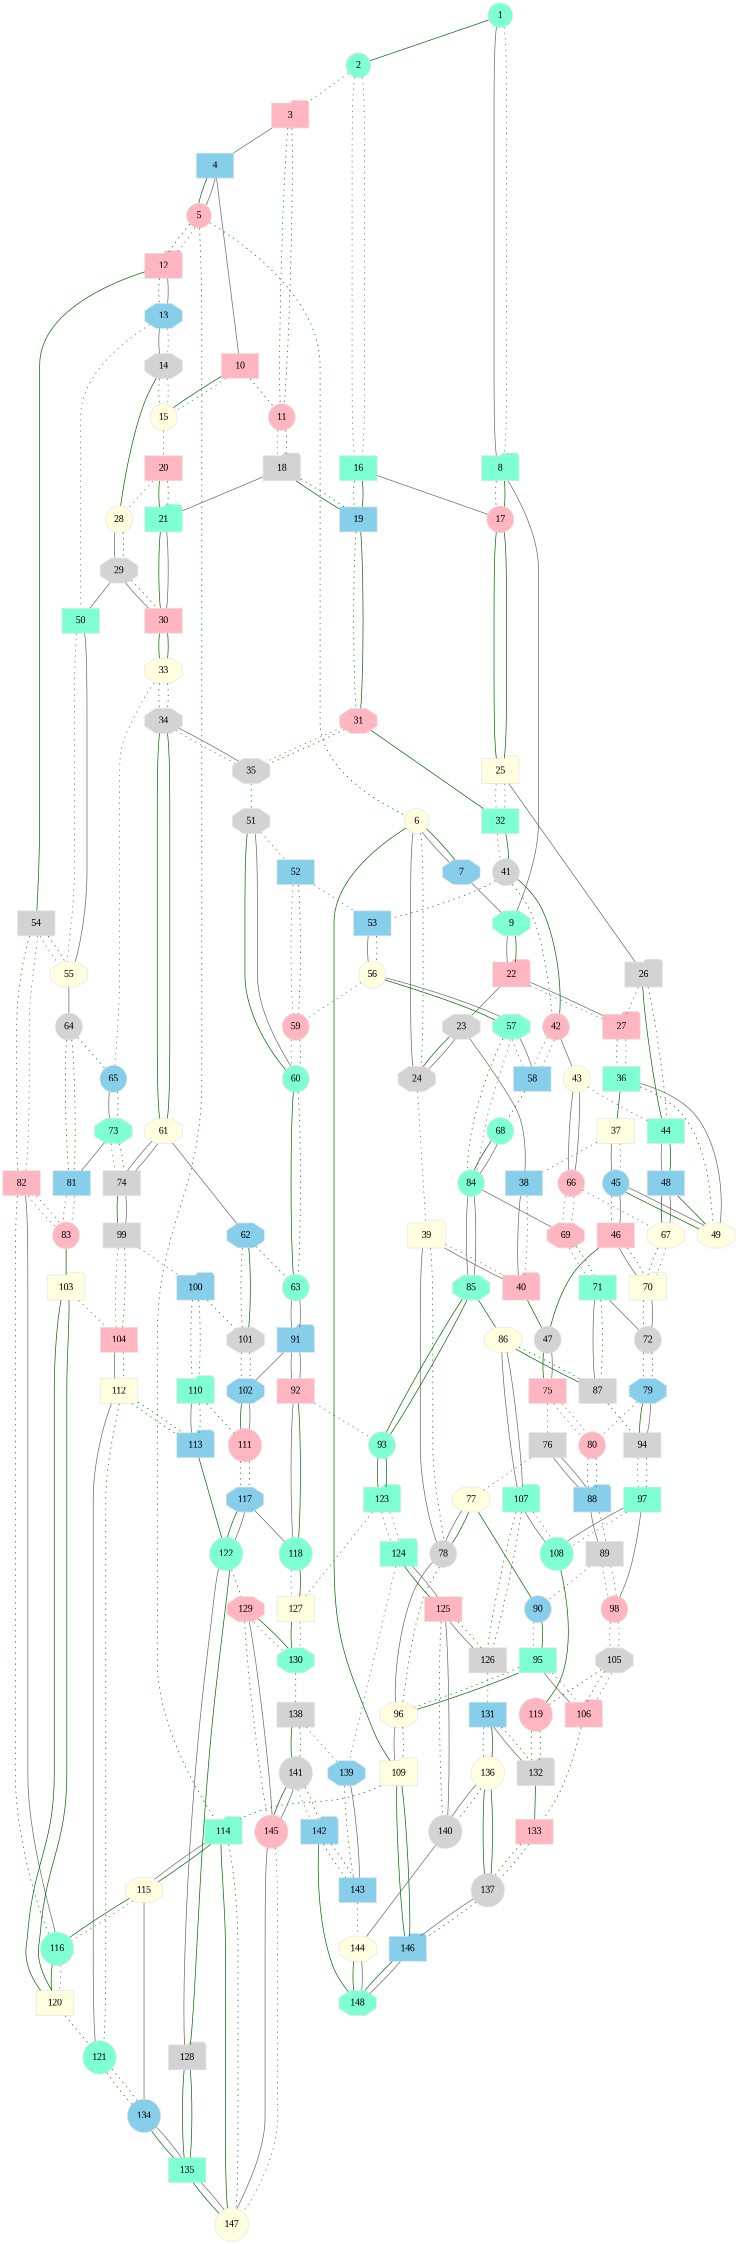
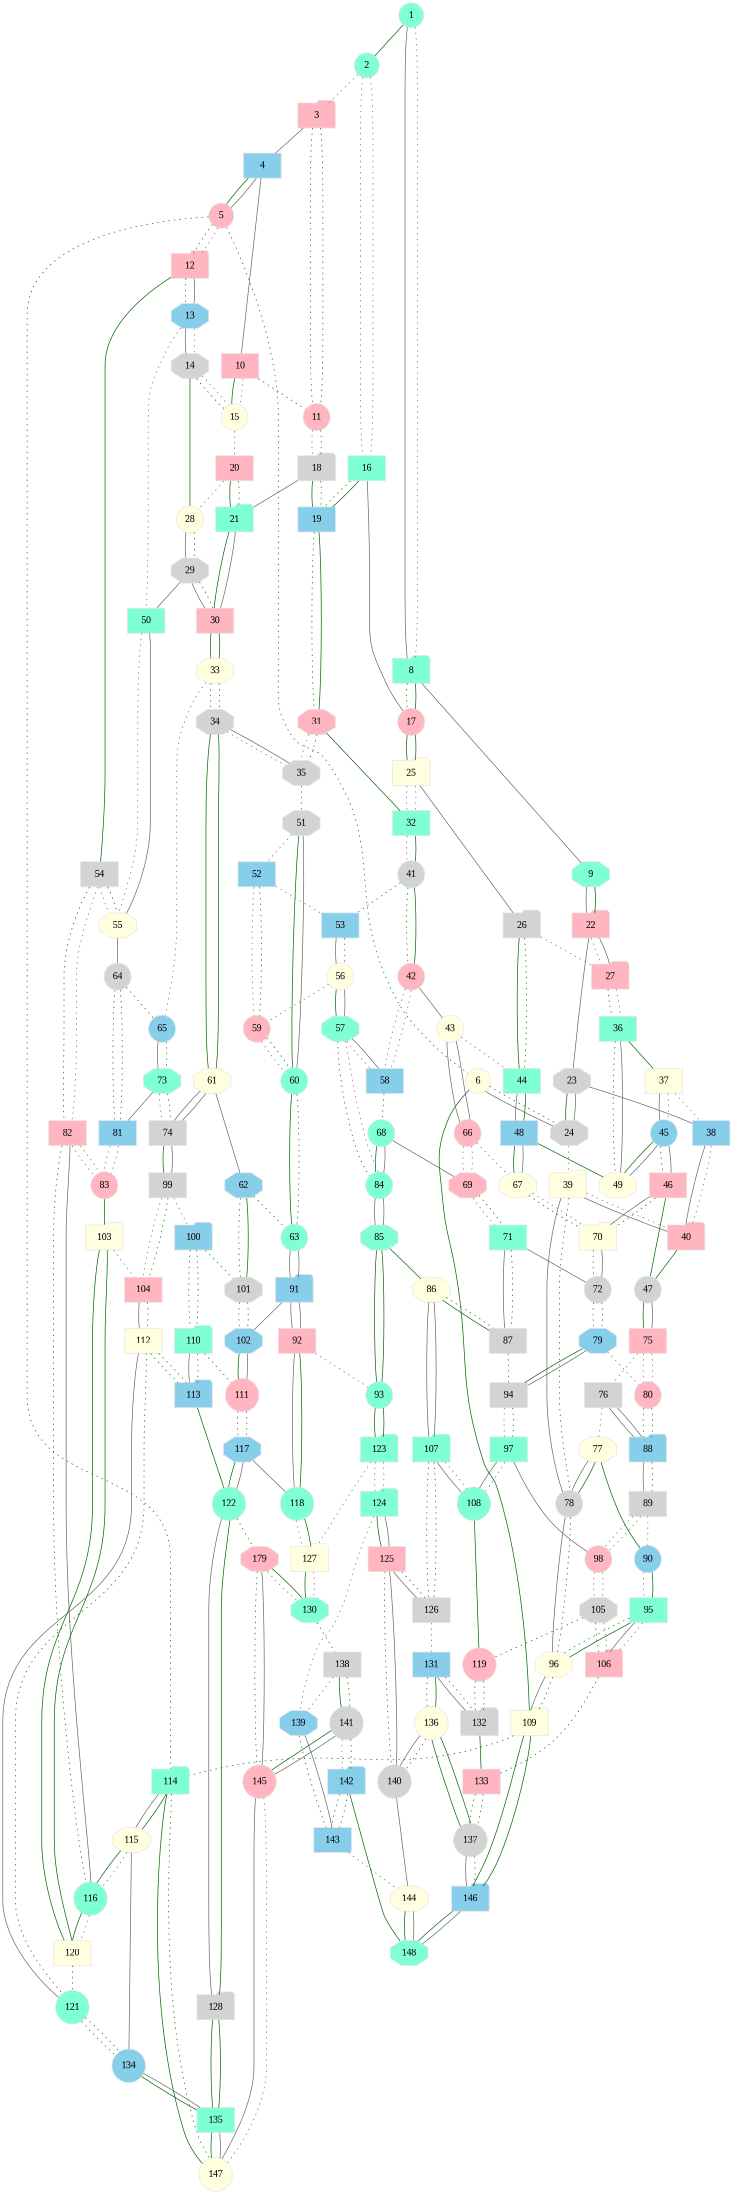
  graph {
    fontname="Liberation Serif"
    node [color=gray90 fillcolor=aquamarine fontname="Liberation Serif" shape=circle style=filled]
    edge [color=darkgreen fontname="Liberation Serif" style=dotted]
    1
    2
    8 [shape=folder]
    3 [fillcolor=lightpink shape=folder]
    16 [shape=box]
    9 [shape=octagon]
    17 [fillcolor=lightpink]
    4 [fillcolor=skyblue shape=box]
    11 [fillcolor=lightpink]
    19 [fillcolor=skyblue shape=box]
    5 [fillcolor=lightpink]
    10 [fillcolor=lightpink shape=box]
    18 [fillcolor=lightgrey shape=folder]
    6 [fillcolor=lightyellow]
    12 [fillcolor=lightpink shape=folder]
    114 [shape=folder]
    15 [fillcolor=lightyellow]
-   7 [fillcolor=skyblue shape=octagon]
    24 [fillcolor=lightgrey shape=octagon]
    109 [fillcolor=lightyellow shape=folder]
    13 [fillcolor=skyblue shape=octagon]
    54 [fillcolor=lightgrey shape=box]
    115 [fillcolor=lightyellow shape=octagon]
    147 [fillcolor=lightyellow]
    39 [fillcolor=lightyellow shape=folder]
    146 [fillcolor=skyblue shape=folder]
    22 [fillcolor=lightpink shape=folder]
    25 [fillcolor=lightyellow shape=folder]
    23 [fillcolor=lightgrey shape=octagon]
    27 [fillcolor=lightpink shape=folder]
    20 [fillcolor=lightpink shape=box]
    21 [shape=folder]
    14 [fillcolor=lightgrey shape=octagon]
    50 [shape=box]
    55 [fillcolor=lightyellow shape=octagon]
    82 [fillcolor=lightpink shape=box]
    28 [fillcolor=lightyellow]
    29 [fillcolor=lightgrey shape=octagon]
    31 [fillcolor=lightpink shape=octagon]
    26 [fillcolor=lightgrey shape=folder]
    32 [shape=box]
    30 [fillcolor=lightpink shape=box]
    35 [fillcolor=lightgrey shape=octagon]
    33 [fillcolor=lightyellow shape=octagon]
    38 [fillcolor=skyblue shape=box]
    36 [shape=box]
    40 [fillcolor=lightpink shape=folder]
    78 [fillcolor=lightgrey]
    44 [shape=box]
    41 [fillcolor=lightgrey]
    48 [fillcolor=skyblue shape=box]
    37 [fillcolor=lightyellow shape=box]
    49 [fillcolor=lightyellow shape=octagon]
    34 [fillcolor=lightgrey shape=octagon]
    65 [fillcolor=skyblue]
    51 [fillcolor=lightgrey shape=octagon]
    42 [fillcolor=lightpink]
    53 [fillcolor=skyblue shape=box]
    61 [fillcolor=lightyellow shape=octagon]
    73 [shape=octagon]
    62 [fillcolor=skyblue shape=octagon]
    74 [fillcolor=lightgrey shape=box]
    52 [fillcolor=skyblue shape=box]
    60
    45 [fillcolor=skyblue]
    46 [fillcolor=lightpink shape=box]
    47 [fillcolor=lightgrey]
    96 [fillcolor=lightyellow shape=octagon]
    75 [fillcolor=lightpink shape=box]
    43 [fillcolor=lightyellow]
    58 [fillcolor=skyblue shape=box]
    56 [fillcolor=lightyellow]
    66 [fillcolor=lightpink]
    68
    67 [fillcolor=lightyellow shape=octagon]
    69 [fillcolor=lightpink shape=octagon]
    70 [fillcolor=lightyellow shape=folder]
    72 [fillcolor=lightgrey]
    76 [fillcolor=lightgrey shape=box]
    80 [fillcolor=lightpink]
    64 [fillcolor=lightgrey]
    59 [fillcolor=lightpink]
    63
    57 [shape=octagon]
    83 [fillcolor=lightpink]
    116
    81 [fillcolor=skyblue shape=box]
    84
    85 [shape=octagon]
    91 [fillcolor=skyblue shape=folder]
    101 [fillcolor=lightgrey shape=octagon]
    99 [fillcolor=lightgrey shape=box]
    102 [fillcolor=skyblue shape=octagon]
    92 [fillcolor=lightpink shape=box]
    71 [shape=box]
    87 [fillcolor=lightgrey shape=box]
    79 [fillcolor=skyblue shape=octagon]
    94 [fillcolor=lightgrey shape=box]
    100 [fillcolor=skyblue shape=folder]
    104 [fillcolor=lightpink shape=box]
    77 [fillcolor=lightyellow shape=octagon]
    88 [fillcolor=skyblue shape=folder]
    90 [fillcolor=skyblue]
    89 [fillcolor=lightgrey shape=box]
    95 [shape=box]
    97 [shape=box]
    103 [fillcolor=lightyellow shape=folder]
    120 [fillcolor=lightyellow shape=box]
    86 [fillcolor=lightyellow shape=octagon]
    93
    107 [shape=folder]
    123 [shape=folder]
    108
    126 [fillcolor=lightgrey shape=box]
    98 [fillcolor=lightpink]
    105 [fillcolor=lightgrey shape=octagon]
    106 [fillcolor=lightpink shape=folder]
    118
    111 [fillcolor=lightpink]
    127 [fillcolor=lightyellow shape=folder]
    124 [shape=folder]
    133 [fillcolor=lightpink shape=box]
    119 [fillcolor=lightpink]
    110 [shape=folder]
    112 [fillcolor=lightyellow shape=box]
    113 [fillcolor=skyblue shape=folder]
    117 [fillcolor=skyblue shape=octagon]
    121
    132 [fillcolor=lightgrey shape=folder]
    137 [fillcolor=lightgrey]
    131 [fillcolor=skyblue shape=box]
    148 [shape=octagon]
    122
    134 [fillcolor=skyblue]
    128 [fillcolor=lightgrey shape=folder]
-   129 [fillcolor=lightpink shape=octagon]
+   129 [fillcolor=lightpink shape=octagon label=179]
    135 [shape=box]
    130 [shape=octagon]
    125 [fillcolor=lightpink shape=box]
    139 [fillcolor=skyblue shape=octagon]
    140 [fillcolor=lightgrey]
    143 [fillcolor=skyblue shape=box]
    144 [fillcolor=lightyellow shape=octagon]
    136 [fillcolor=lightyellow]
    138 [fillcolor=lightgrey shape=box]
    145 [fillcolor=lightpink]
    141 [fillcolor=lightgrey]
    142 [fillcolor=skyblue shape=folder]
    1 -- 2 [style=solid]
    1 -- 8 [color=gray40 style=solid]
    1 -- 8 [color=gray40]
    2 -- 3 [color=gray40]
    2 -- 16 [color=gray40]
    2 -- 16 [color=gray40]
    8 -- 9 [color=gray40 style=solid]
    8 -- 17
    8 -- 17 [style=solid]
    3 -- 4 [color=gray40 style=solid]
    3 -- 11
    3 -- 11
    16 -- 17 [color=gray40 style=solid]
    16 -- 19
    16 -- 19 [style=solid]
    9 -- 22 [color=gray40 style=solid]
    9 -- 22 [style=solid]
    17 -- 25 [style=solid]
    17 -- 25 [style=solid]
    4 -- 5 [style=solid]
    4 -- 5 [color=gray40 style=solid]
    4 -- 10 [color=gray40 style=solid]
    11 -- 18 [color=gray40]
    11 -- 18
    19 -- 31
    19 -- 31 [style=solid]
    5 -- 6
    5 -- 12
    5 -- 12 [color=gray40]
    5 -- 114
    10 -- 11
    10 -- 15 [style=solid]
    10 -- 15 [color=gray40]
    18 -- 19 [style=solid]
    18 -- 19
    18 -- 21 [color=gray40 style=solid]
-   6 -- 7 [color=gray40 style=solid]
-   6 -- 7 [style=solid]
    6 -- 24 [color=gray40 style=solid]
    6 -- 24
    6 -- 109 [style=solid]
    12 -- 13
    12 -- 13 [color=gray40 style=solid]
    12 -- 54 [style=solid]
    114 -- 115 [color=gray40 style=solid]
    114 -- 115 [style=solid]
    114 -- 147 [style=solid]
    114 -- 147
    15 -- 20 [color=gray40]
-   7 -- 9 [color=gray40 style=solid]
    24 -- 39 [color=gray40]
    109 -- 114
    109 -- 146 [style=solid]
    109 -- 146 [style=solid]
    13 -- 14 [color=gray40 style=solid]
    13 -- 14 [color=gray40]
    13 -- 50 [color=gray40]
    54 -- 55 [color=gray40]
    54 -- 55
    54 -- 82
    54 -- 82 [color=gray40]
    115 -- 116 [style=solid]
    115 -- 116 [color=gray40]
    115 -- 134 [color=gray40 style=solid]
    39 -- 40 [color=gray40 style=solid]
    39 -- 40 [color=gray40]
    39 -- 78 [color=gray40 style=solid]
    39 -- 78
    146 -- 148 [style=solid]
    146 -- 148 [color=gray40 style=solid]
    22 -- 23 [color=gray40 style=solid]
    22 -- 27 [color=gray40]
    22 -- 27 [color=gray40 style=solid]
    25 -- 26 [color=gray40 style=solid]
    25 -- 32 [color=gray40]
    25 -- 32 [color=gray40]
    23 -- 24 [style=solid]
    23 -- 24 [color=gray40 style=solid]
    23 -- 38 [color=gray40 style=solid]
    27 -- 36
    27 -- 36 [color=gray40]
    20 -- 21 [style=solid]
    20 -- 21
    20 -- 28 [color=gray40]
    21 -- 30 [style=solid]
    21 -- 30 [color=gray40 style=solid]
    14 -- 15
    14 -- 15 [color=gray40]
    14 -- 28 [style=solid]
    50 -- 55 [color=gray40]
    50 -- 55 [color=gray40 style=solid]
    55 -- 64 [color=gray40 style=solid]
    82 -- 83 [color=gray40]
    82 -- 83 [color=gray40]
    82 -- 116
    82 -- 116 [color=gray40 style=solid]
    28 -- 29 [color=gray40 style=solid]
    28 -- 29
    29 -- 50 [color=gray40 style=solid]
    29 -- 30 [color=gray40 style=solid]
    29 -- 30
    31 -- 32 [style=solid]
    31 -- 35 [color=gray40]
    31 -- 35
    26 -- 27 [color=gray40]
    26 -- 44 [style=solid]
    26 -- 44
    32 -- 41 [color=gray40]
    32 -- 41 [style=solid]
    30 -- 33 [style=solid]
    30 -- 33 [style=solid]
    35 -- 51
    33 -- 34
    33 -- 34
    33 -- 65 [color=gray40]
    38 -- 40 [color=gray40 style=solid]
    38 -- 40 [color=gray40]
    36 -- 37 [style=solid]
    36 -- 49
    36 -- 49 [color=gray40 style=solid]
    40 -- 47 [style=solid]
    78 -- 96 [color=gray40 style=solid]
    78 -- 96
    44 -- 48 [color=gray40 style=solid]
    44 -- 48 [style=solid]
    41 -- 42
    41 -- 42 [style=solid]
    41 -- 53
    48 -- 49 [style=solid]
    48 -- 67 [style=solid]
    48 -- 67 [color=gray40 style=solid]
    37 -- 38 [color=gray40]
    37 -- 45 [color=gray40 style=solid]
    37 -- 45 [color=gray40]
    34 -- 35 [color=gray40]
    34 -- 35 [color=gray40 style=solid]
    34 -- 61 [style=solid]
    34 -- 61 [style=solid]
    65 -- 73 [color=gray40 style=solid]
    65 -- 73
    51 -- 52 [color=gray40]
    51 -- 60 [style=solid]
    51 -- 60 [color=gray40 style=solid]
    42 -- 43 [color=gray40 style=solid]
    42 -- 58 [color=gray40]
    42 -- 58 [color=gray40]
    53 -- 56 [color=gray40 style=solid]
    53 -- 56
    61 -- 62 [color=gray40 style=solid]
    61 -- 74 [color=gray40 style=solid]
    61 -- 74 [color=gray40 style=solid]
    73 -- 74 [color=gray40]
    73 -- 74
    73 -- 81 [color=gray40 style=solid]
    62 -- 63
    62 -- 101
    62 -- 101 [style=solid]
    74 -- 99 [style=solid]
    74 -- 99 [color=gray40 style=solid]
    52 -- 53 [color=gray40]
    52 -- 59 [color=gray40]
    52 -- 59
    60 -- 63 [style=solid]
    60 -- 63
    45 -- 49 [style=solid]
    45 -- 49 [color=gray40 style=solid]
    45 -- 46
    45 -- 46 [color=gray40 style=solid]
    46 -- 47 [style=solid]
    46 -- 70 [color=gray40 style=solid]
    46 -- 70
    47 -- 75 [style=solid]
    47 -- 75 [color=gray40 style=solid]
    96 -- 109 [color=gray40 style=solid]
    96 -- 109
    75 -- 76 [color=gray40]
    75 -- 80 [color=gray40]
    75 -- 80 [color=gray40]
    43 -- 44 [color=gray40]
    43 -- 66 [color=gray40 style=solid]
    43 -- 66 [color=gray40 style=solid]
    58 -- 68
    56 -- 59 [color=gray40]
    56 -- 57 [style=solid]
    56 -- 57 [color=gray40 style=solid]
    66 -- 67 [color=gray40]
    66 -- 69 [color=gray40]
    66 -- 69 [color=gray40]
-   84 -- 69 [color=gray40 style=solid]
+   68 -- 69 [color=gray40 style=solid]
    68 -- 84 [style=solid]
    68 -- 84 [color=gray40 style=solid]
    67 -- 70
    67 -- 70 [color=gray40]
    69 -- 71 [color=gray40]
    69 -- 71
    70 -- 72
    70 -- 72 [color=gray40 style=solid]
    72 -- 79
    72 -- 79
    76 -- 77 [color=gray40]
    76 -- 88 [color=gray40 style=solid]
    76 -- 88 [color=gray40 style=solid]
    80 -- 88
    80 -- 88
    64 -- 65
    64 -- 81
    64 -- 81
    59 -- 60 [color=gray40]
    59 -- 60
    63 -- 91 [color=gray40 style=solid]
    63 -- 91 [color=gray40 style=solid]
    57 -- 58 [color=gray40]
    57 -- 58 [color=gray40 style=solid]
    57 -- 84
    57 -- 84 [color=gray40]
    83 -- 103 [style=solid]
    116 -- 120 [style=solid]
    116 -- 120 [color=gray40]
    81 -- 83 [color=gray40]
    81 -- 83 [color=gray40]
    84 -- 85 [color=gray40 style=solid]
    84 -- 85 [color=gray40 style=solid]
    85 -- 86 [style=solid]
    85 -- 93 [style=solid]
    85 -- 93 [style=solid]
    91 -- 102 [color=gray40 style=solid]
    91 -- 92 [color=gray40 style=solid]
    91 -- 92 [color=gray40 style=solid]
    101 -- 102
    101 -- 102
    99 -- 100 [color=gray40]
    99 -- 104 [color=gray40]
    99 -- 104
    102 -- 111 [style=solid]
    102 -- 111 [color=gray40 style=solid]
    92 -- 93 [color=gray40]
    92 -- 118 [color=gray40 style=solid]
    92 -- 118 [style=solid]
    71 -- 72 [color=gray40 style=solid]
    71 -- 87 [color=gray40 style=solid]
    71 -- 87
    87 -- 94
    79 -- 80 [color=gray40]
    79 -- 94 [style=solid]
    79 -- 94 [color=gray40 style=solid]
    94 -- 97 [color=gray40]
    94 -- 97
    100 -- 101
    100 -- 110
    100 -- 110
    104 -- 112 [color=gray40 style=solid]
    104 -- 112
    77 -- 78 [color=gray40 style=solid]
    77 -- 78 [style=solid]
    77 -- 90 [style=solid]
    88 -- 89 [color=gray40 style=solid]
    88 -- 89
    90 -- 95 [color=gray40]
    90 -- 95 [style=solid]
    89 -- 90 [color=gray40]
    89 -- 98 [color=gray40]
    89 -- 98 [color=gray40]
    95 -- 96
    95 -- 96 [style=solid]
    95 -- 106 [color=gray40 style=solid]
    95 -- 106 [color=gray40]
    97 -- 108 [color=gray40 style=solid]
    97 -- 108 [color=gray40]
    97 -- 98 [color=gray40 style=solid]
    103 -- 104 [color=gray40]
    103 -- 120 [style=solid]
    103 -- 120 [style=solid]
    120 -- 121
    86 -- 87 [style=solid]
    86 -- 87
    86 -- 107 [color=gray40 style=solid]
    86 -- 107 [color=gray40 style=solid]
    93 -- 123 [style=solid]
    93 -- 123 [style=solid]
    107 -- 108 [color=gray40 style=solid]
    107 -- 108 [color=gray40]
    107 -- 126
    107 -- 126
    123 -- 127 [color=gray40]
    123 -- 124 [color=gray40]
    123 -- 124 [color=gray40]
    108 -- 119 [style=solid]
    126 -- 131 [color=gray40]
    98 -- 105 [color=gray40]
    98 -- 105 [color=gray40]
    105 -- 106
    105 -- 106 [color=gray40]
    105 -- 119
    106 -- 133
    118 -- 127 [color=gray40]
    118 -- 127 [style=solid]
    111 -- 117
    111 -- 117
    127 -- 130 [style=solid]
    127 -- 130 [color=gray40]
    124 -- 125 [style=solid]
    124 -- 125 [color=gray40 style=solid]
    124 -- 139 [color=gray40]
    133 -- 137
    133 -- 137
    119 -- 132
    119 -- 132
    110 -- 111
    110 -- 113 [color=gray40 style=solid]
    110 -- 113
    112 -- 113
    112 -- 113
    112 -- 121 [color=gray40 style=solid]
    112 -- 121
    113 -- 122 [style=solid]
    117 -- 118 [color=gray40 style=solid]
    117 -- 122 [style=solid]
    117 -- 122 [color=gray40 style=solid]
    121 -- 134
    121 -- 134
    132 -- 133 [style=solid]
    137 -- 146 [color=gray40 style=solid]
    137 -- 146
    131 -- 132 [color=gray40 style=solid]
    131 -- 132
    131 -- 136
    131 -- 136 [style=solid]
    122 -- 128 [color=gray40 style=solid]
    122 -- 128 [style=solid]
    122 -- 129
    134 -- 135 [style=solid]
    134 -- 135 [color=gray40 style=solid]
    128 -- 135 [style=solid]
    128 -- 135 [style=solid]
    129 -- 130 [color=gray40]
    129 -- 130 [style=solid]
    129 -- 145
    129 -- 145 [color=gray40 style=solid]
    135 -- 147 [style=solid]
    135 -- 147 [color=gray40 style=solid]
    130 -- 138
    125 -- 126 [color=gray40 style=solid]
    125 -- 126
    125 -- 140
    125 -- 140 [color=gray40 style=solid]
    139 -- 143
    139 -- 143 [color=gray40 style=solid]
    140 -- 144 [color=gray40 style=solid]
    143 -- 144 [color=gray40]
    144 -- 148 [style=solid]
    144 -- 148 [color=gray40 style=solid]
    136 -- 137 [style=solid]
    136 -- 137 [style=solid]
    136 -- 140 [color=gray40 style=solid]
    136 -- 140
    138 -- 139 [color=gray40]
    138 -- 141 [style=solid]
    138 -- 141
    145 -- 147 [color=gray40 style=solid]
    145 -- 147 [color=gray40]
    141 -- 145 [style=solid]
    141 -- 145 [color=gray40 style=solid]
    141 -- 142 [color=gray40]
    141 -- 142
    142 -- 148 [style=solid]
    142 -- 143
    142 -- 143
  }
